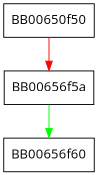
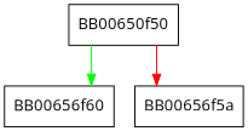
  digraph {
    fontname="Open Sans"
    splines=ortho
    node [fontname="Open Sans" shape=box]
    edge [fontname="Open Sans"]
    n1 [label=BB00650f50]
    BB00656f60
    BB00656f5a
-   BB00656f5a -> BB00656f60 [color=green]
+   n1 -> BB00656f60 [color=green]
    n1 -> BB00656f5a [color=red]
  }
